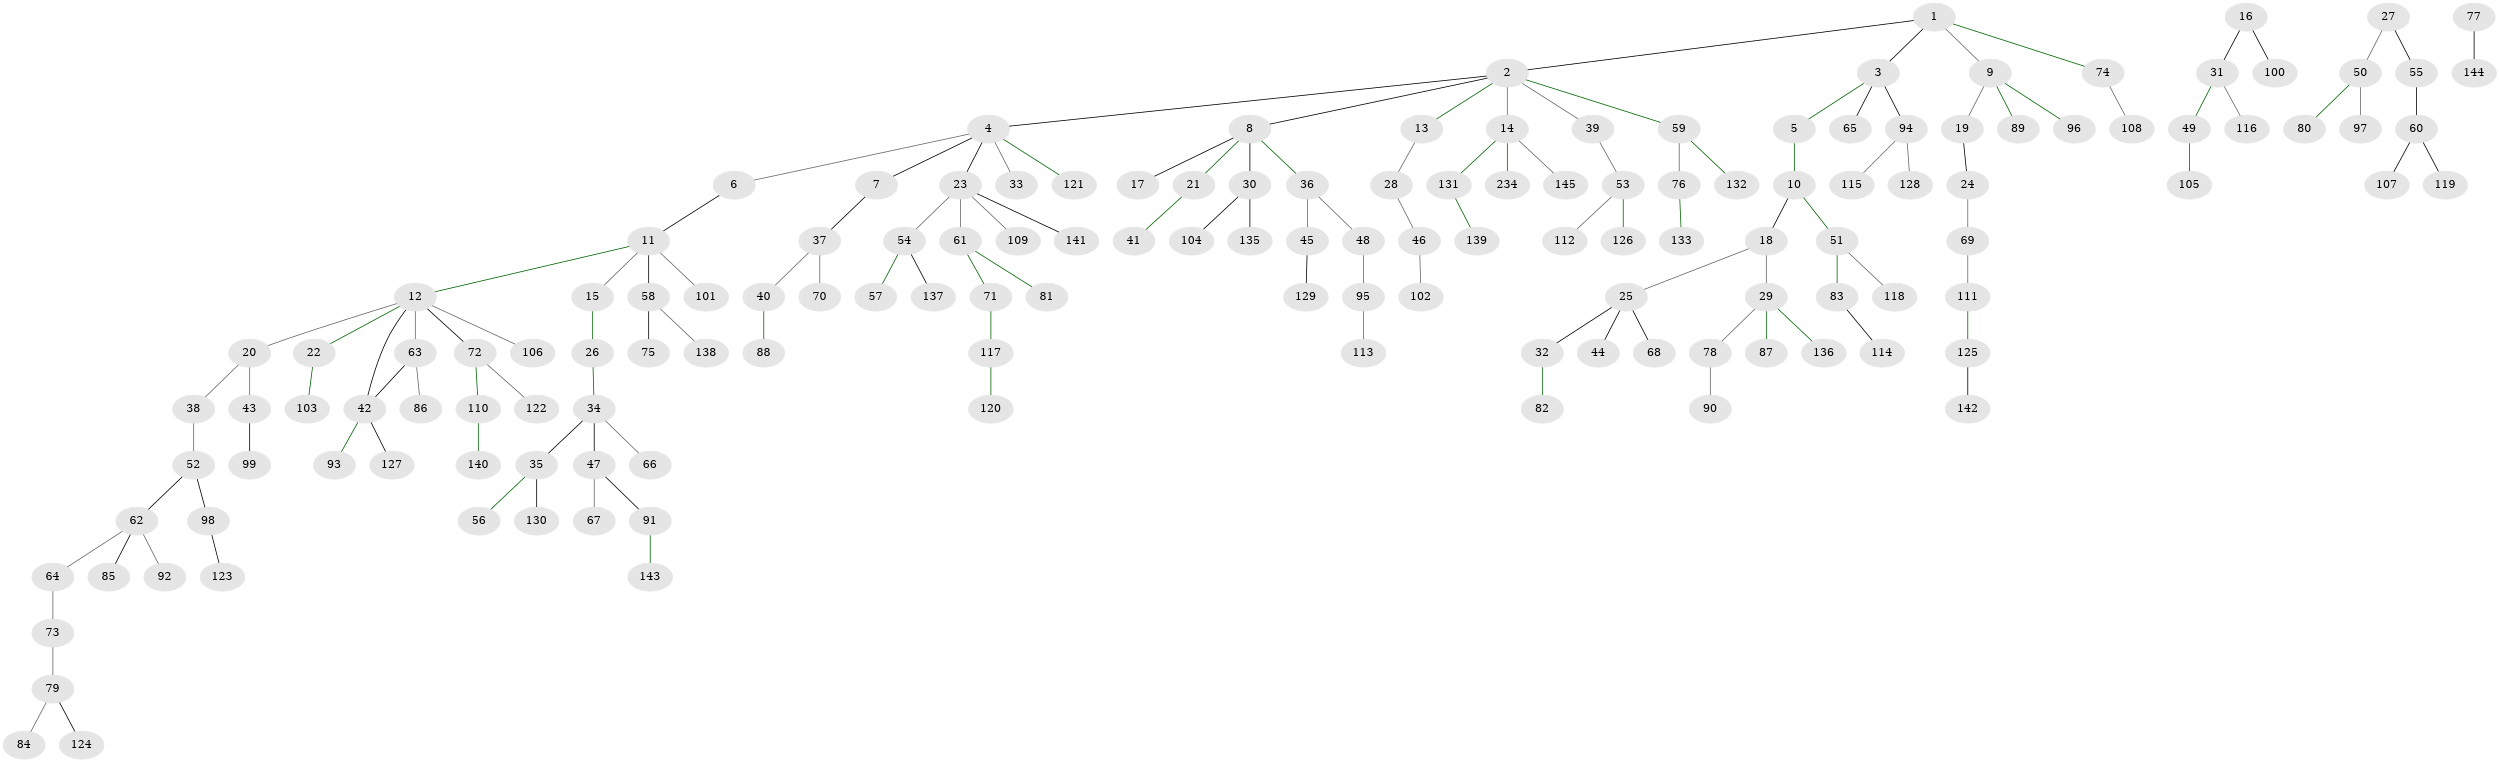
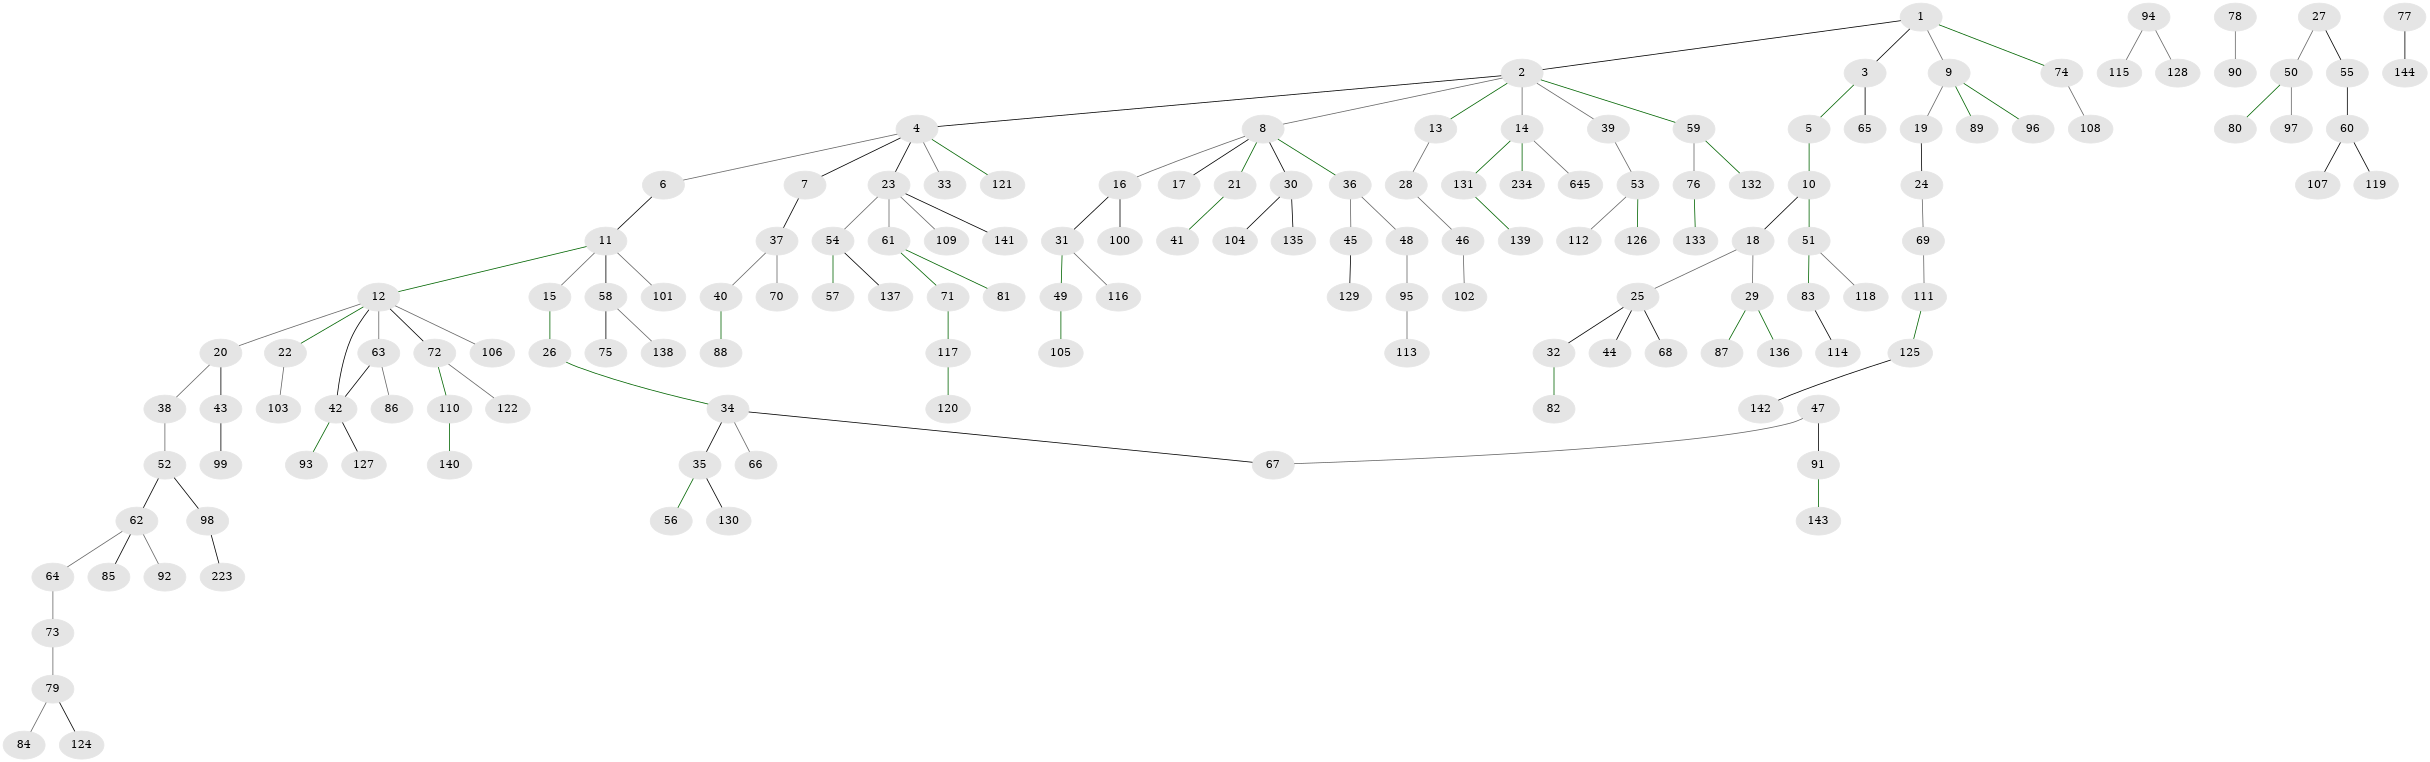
  graph {
    node [color=gray90 style=filled]
    edge [color=gray40]
    1
    2
    3
    9
    74
    4
    8
    13
    14
    39
    59
    5
    65
    94
    19
    89
    96
    108
    6
    7
    23
    33
    121
    16
    17
    21
    30
    36
    28
    131
    n31 [label=234]
-   145
+   145 [label=645]
    53
    76
    132
    10
    115
    128
    11
    37
    54
    61
    109
    141
    18
    51
    12
    15
    58
    101
    40
    70
    31
    100
    41
    104
    135
    45
    48
    24
    25
    29
    83
    118
    20
    22
    42
    63
    72
    106
    26
    75
    138
    38
    43
    103
    93
    127
    86
    110
    122
    46
    139
    34
    49
    116
    32
    44
    68
    78
    87
    136
    69
    52
    99
    57
    137
    71
    81
    111
    27
    50
    55
    82
    35
    47
    66
    80
    97
    60
    102
    90
    105
    56
    130
    67
    91
    129
    95
    88
    62
    98
    112
    126
    143
    113
    114
    64
    85
    92
-   123
+   123 [label=223]
    107
    119
    133
    117
    73
    77
    144
    79
    125
    120
    140
    84
    124
    142
    1 -- 2 [color=black]
    1 -- 3 [color=black]
    1 -- 9
    1 -- 74 [color=darkgreen]
    2 -- 4 [color=black]
-   2 -- 8 [color=black]
+   2 -- 8
    2 -- 13 [color=darkgreen]
    2 -- 14
    2 -- 39
    2 -- 59 [color=darkgreen]
    3 -- 5 [color=darkgreen]
    3 -- 65 [color=black]
-   3 -- 94 [color=black]
    9 -- 19
    9 -- 89 [color=darkgreen]
    9 -- 96 [color=darkgreen]
    74 -- 108
    4 -- 6
    4 -- 7 [color=black]
    4 -- 23 [color=black]
    4 -- 33
    4 -- 121 [color=darkgreen]
+   8 -- 16
    8 -- 17 [color=black]
    8 -- 21 [color=darkgreen]
    8 -- 30 [color=black]
    8 -- 36 [color=darkgreen]
    13 -- 28
    14 -- 131 [color=darkgreen]
    14 -- n31 [color=darkgreen]
    14 -- 145
    39 -- 53
    59 -- 76
    59 -- 132 [color=darkgreen]
    5 -- 10 [color=darkgreen]
    94 -- 115
    94 -- 128
    19 -- 24 [color=black]
    6 -- 11 [color=black]
    7 -- 37 [color=black]
    23 -- 54
    23 -- 61
    23 -- 109
    23 -- 141 [color=black]
    16 -- 31 [color=black]
    16 -- 100 [color=black]
    21 -- 41 [color=darkgreen]
    30 -- 104 [color=black]
    30 -- 135 [color=black]
    36 -- 45
    36 -- 48
    28 -- 46
    131 -- 139 [color=darkgreen]
    53 -- 112
    53 -- 126 [color=darkgreen]
    76 -- 133 [color=darkgreen]
    10 -- 18 [color=black]
    10 -- 51 [color=darkgreen]
    11 -- 12 [color=darkgreen]
    11 -- 15
    11 -- 58 [color=black]
    11 -- 101
    37 -- 40
    37 -- 70
    54 -- 57 [color=darkgreen]
    54 -- 137 [color=black]
    61 -- 71 [color=darkgreen]
    61 -- 81 [color=darkgreen]
    18 -- 25
    18 -- 29
    51 -- 83 [color=darkgreen]
    51 -- 118
    12 -- 20
    12 -- 22 [color=darkgreen]
    12 -- 42 [color=black]
    12 -- 63
    12 -- 72 [color=black]
    12 -- 106
    15 -- 26 [color=darkgreen]
    58 -- 75 [color=black]
    58 -- 138
    40 -- 88 [color=darkgreen]
    31 -- 49 [color=darkgreen]
    31 -- 116
    45 -- 129 [color=black]
    48 -- 95
    24 -- 69
    25 -- 32 [color=black]
    25 -- 44 [color=black]
    25 -- 68 [color=black]
-   29 -- 78
    29 -- 87 [color=darkgreen]
    29 -- 136 [color=darkgreen]
    83 -- 114 [color=black]
    20 -- 38
-   20 -- 43
-   22 -- 103 [color=darkgreen]
+   20 -- 43 [color=black]
+   22 -- 103
    42 -- 93 [color=darkgreen]
    42 -- 127 [color=black]
    63 -- 42 [color=black]
    63 -- 86
    72 -- 110 [color=darkgreen]
    72 -- 122
    26 -- 34 [color=darkgreen]
    38 -- 52
    43 -- 99 [color=black]
    110 -- 140 [color=darkgreen]
    46 -- 102
    34 -- 35 [color=black]
-   34 -- 47 [color=black]
+   34 -- 67 [color=black]
    34 -- 66
    49 -- 105 [color=darkgreen]
    32 -- 82 [color=darkgreen]
    78 -- 90
    69 -- 111
    52 -- 62 [color=black]
    52 -- 98 [color=black]
    71 -- 117 [color=darkgreen]
    111 -- 125 [color=darkgreen]
    27 -- 50
    27 -- 55 [color=black]
    50 -- 80 [color=darkgreen]
    50 -- 97
    55 -- 60 [color=black]
    35 -- 56 [color=darkgreen]
    35 -- 130 [color=black]
    47 -- 67
    47 -- 91 [color=black]
    60 -- 107 [color=black]
    60 -- 119 [color=black]
    91 -- 143 [color=darkgreen]
    95 -- 113
    62 -- 64
    62 -- 85 [color=black]
    62 -- 92
    98 -- 123 [color=black]
    64 -- 73
    117 -- 120 [color=darkgreen]
    73 -- 79
    77 -- 144 [color=black]
    79 -- 84
    79 -- 124 [color=black]
    125 -- 142 [color=black]
  }
